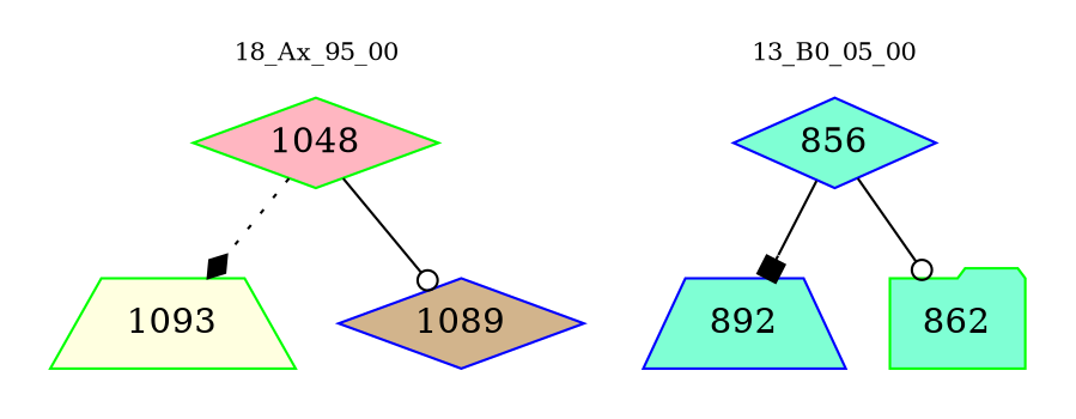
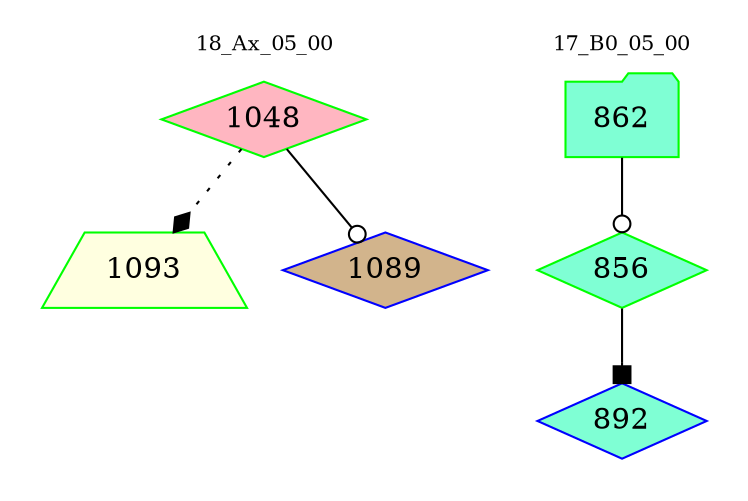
  digraph {
    node [color=green fillcolor=aquamarine shape=diamond style=filled]
    edge [arrowhead=odot color=black style=solid]
    n1 [fillcolor=lightpink label=1048]
    n2 [fillcolor=lightyellow label=1093 shape=trapezium]
    n3 [color=blue fillcolor=tan label=1089]
-   n4 [color=blue label=856]
-   n5 [color=blue label=892 shape=trapezium]
+   n4 [label=856]
+   n5 [color=blue label=892]
    n6 [label=862 shape=folder]
    subgraph cluster_1 {
      color=white
      fontsize=10
-     label="18_Ax_95_00"
+     label="18_Ax_05_00"
      n1
      n2
      n3
    }
    subgraph cluster_2 {
      color=white
      fontsize=10
-     label="13_B0_05_00"
+     label="17_B0_05_00"
      n4
      n5
      n6
    }
    n1 -> n2 [arrowhead=diamond style=dotted]
    n1 -> n3
    n4 -> n5 [arrowhead=box]
-   n4 -> n6
+   n6 -> n4
  }
